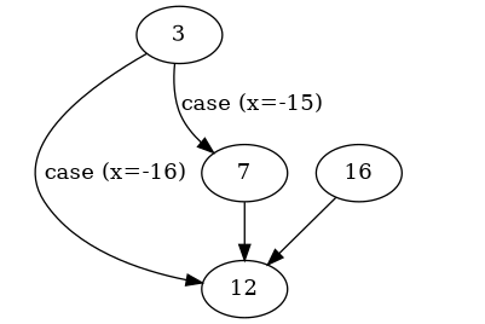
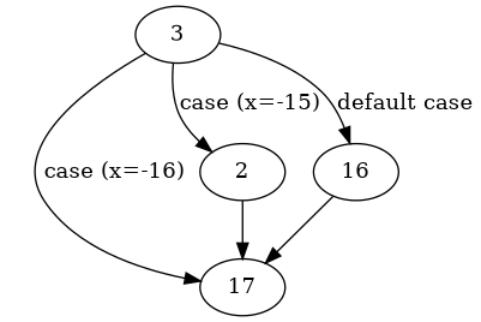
  strict digraph {
    n1 [entry=true label=3]
-   12
-   7
+   12 [label=17]
+   7 [label=2]
    n4 [label=16]
    n1 -> 12 [cond="case (x=-16)" label="case (x=-16)"]
    n1 -> 7 [cond="case (x=-15)" label="case (x=-15)"]
+   n1 -> n4 [cond="default case" label="default case"]
    7 -> 12
    n4 -> 12
  }
